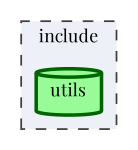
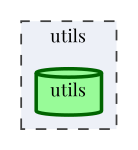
  digraph {
    compound=true
    fontname="Playfair Display"
    n1 [color=darkgreen fillcolor=palegreen fontname="Playfair Display" fontsize=10 height=0.2 label=utils shape=cylinder style="filled,bold" width=0.4]
    subgraph cluster_1 {
      bgcolor="#edf0f7"
      fontsize=10
-     label=include
+     label=utils
      pencolor=grey25
      style="filled,dashed"
      n1
    }
  }
